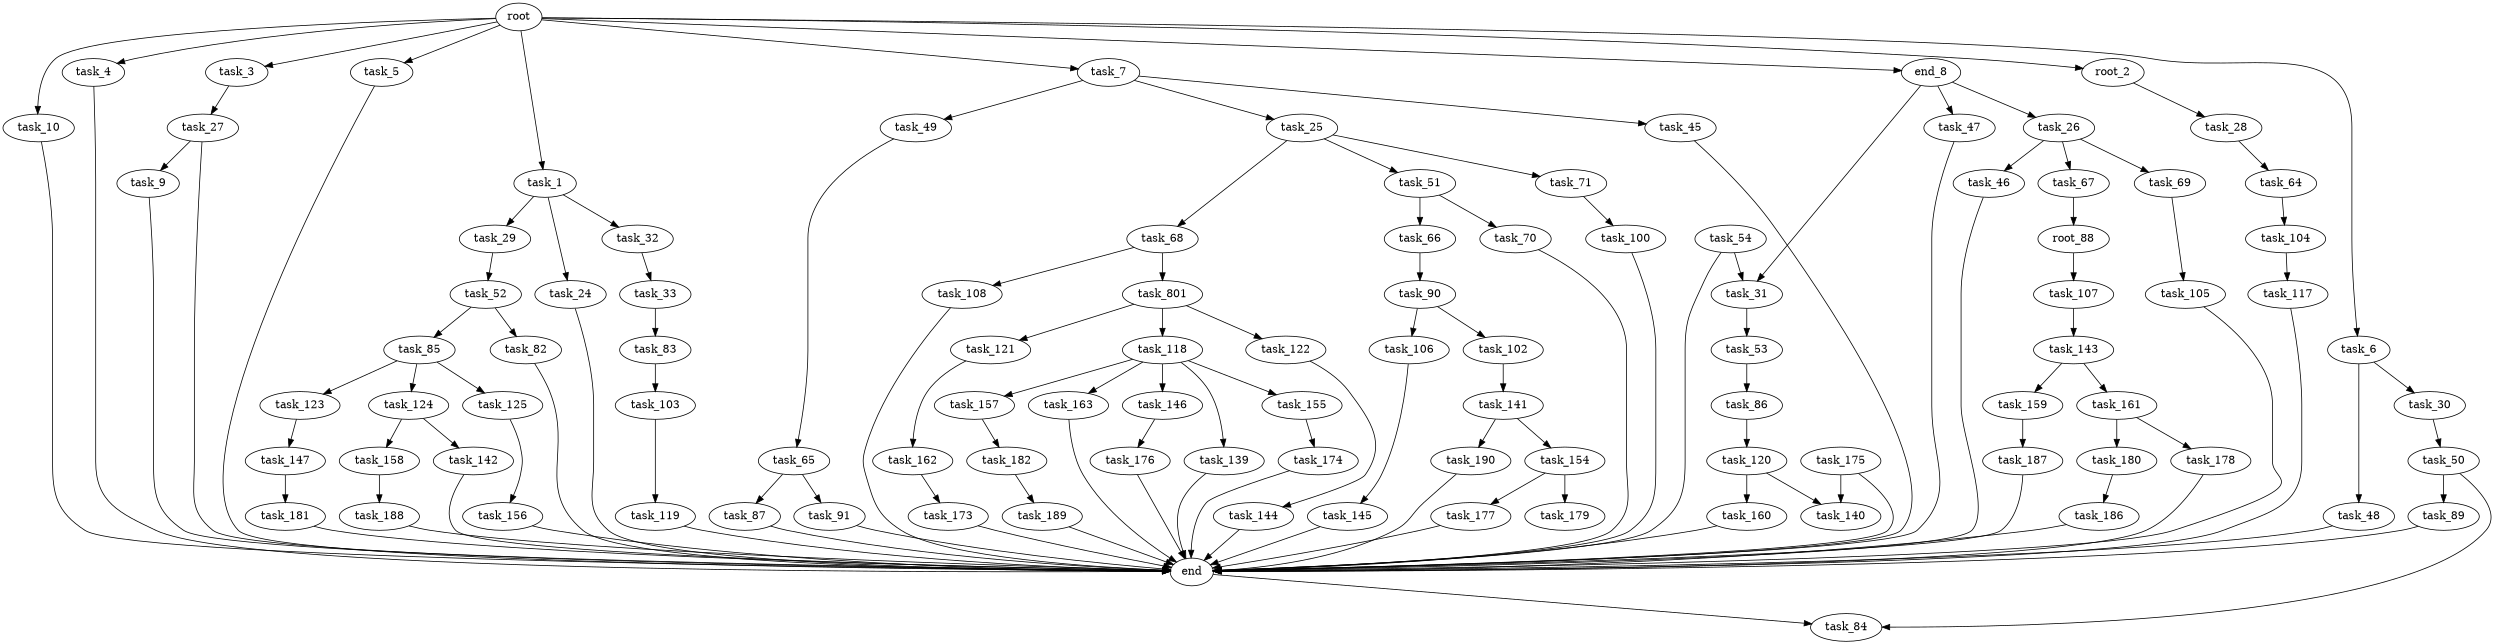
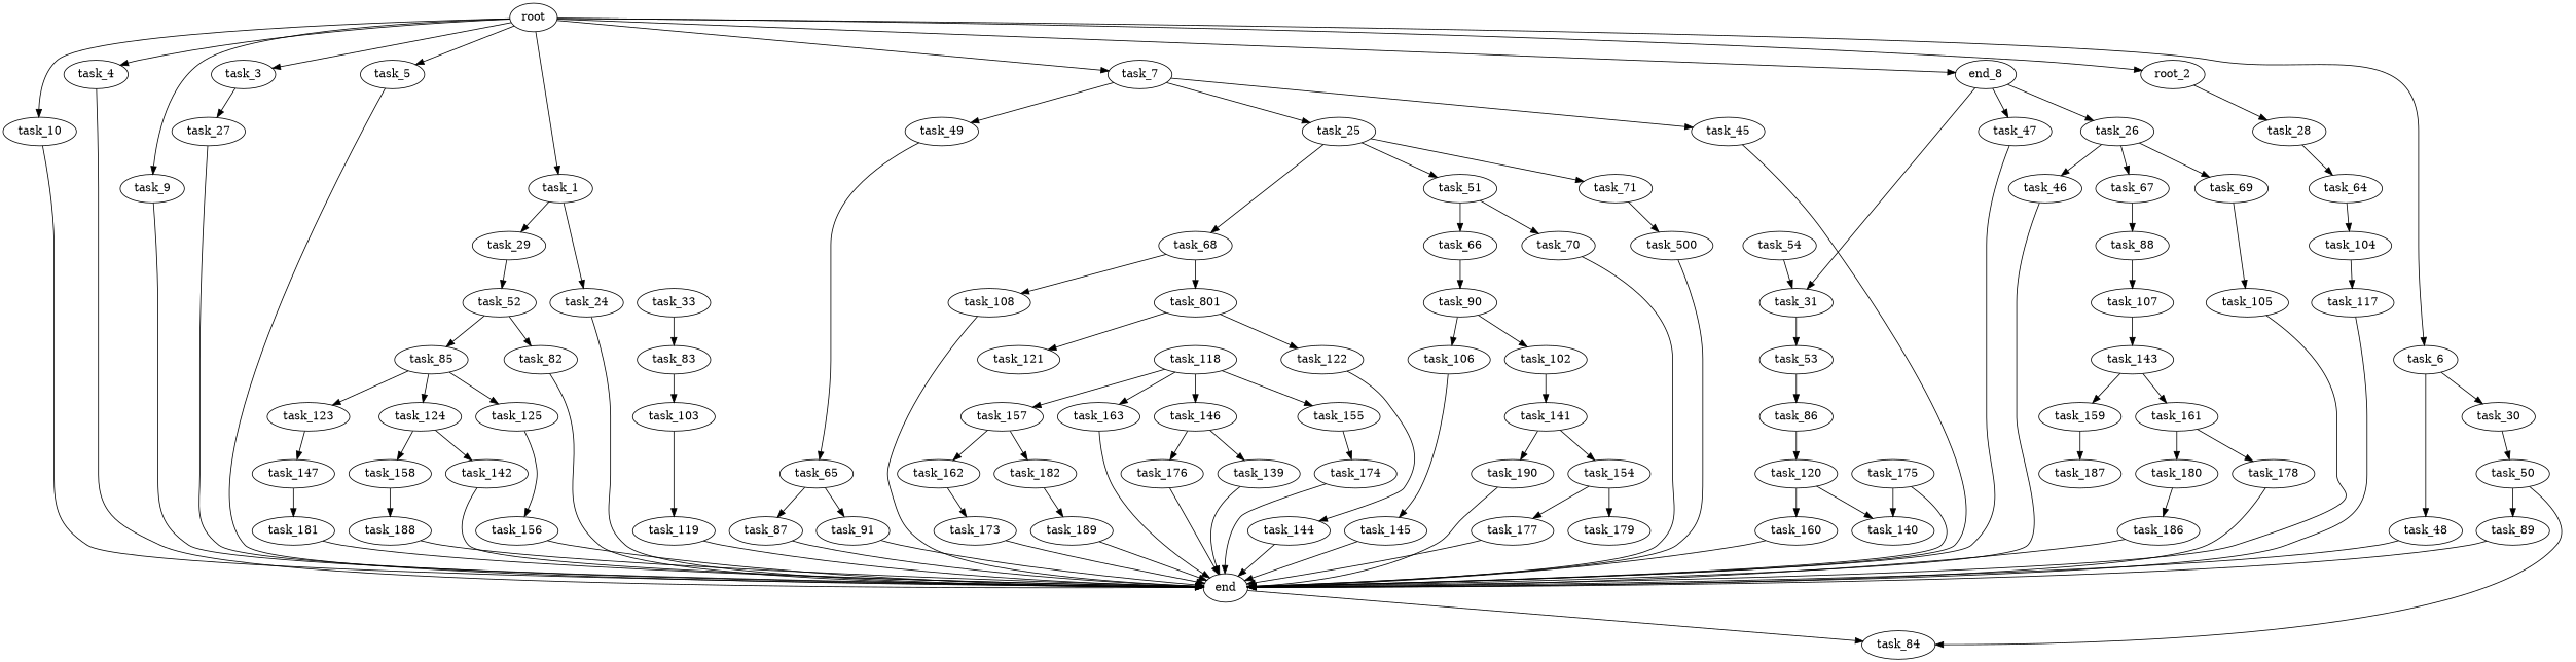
  digraph {
    task_118
    task_139
    task_157
    task_146
    task_155
    task_163
    end
    task_182
    task_176
    task_174
    task_102
    task_141
    task_190
    task_154
    task_65
    task_91
    task_87
    root
    task_10
    n20 [label=root_2]
    task_4
    task_3
    task_9
    task_1
    task_5
    n26 [label=end_8]
    task_6
    task_7
    task_28
    task_27
    task_24
-   task_32
    task_29
    task_31
    task_26
    task_47
    task_30
    task_48
    task_45
    task_25
    task_49
    task_84
    task_142
    task_156
    task_162
    task_173
    task_158
    task_188
    task_105
    task_54
    task_119
    task_71
    task_51
    task_68
-   task_100
+   task_100 [label=task_500]
    task_70
    task_66
    task_108
    n59 [label=task_801]
    task_144
    task_46
    task_82
    task_189
    task_64
    task_104
    task_53
    task_86
    task_50
    task_89
    task_90
    task_106
    task_145
    task_159
    task_187
    task_121
    task_175
    task_140
    task_147
    task_181
    task_122
    task_52
    task_85
    task_123
    task_125
    task_124
    task_186
    task_177
    task_160
    task_117
    task_179
    task_103
    n92 [label=task_33]
    task_83
    task_143
    task_161
    task_178
    task_180
    task_120
    task_107
    task_69
    task_67
-   task_88 [label=root_88]
-   task_118 -> task_139
+   task_88
+   task_146 -> task_139
    task_118 -> task_157
    task_118 -> task_146
    task_118 -> task_155
    task_118 -> task_163
    task_139 -> end
    task_157 -> task_182
    task_146 -> task_176
    task_155 -> task_174
    task_163 -> end
    end -> task_84
    task_182 -> task_189
    task_176 -> end
    task_174 -> end
    task_102 -> task_141
    task_141 -> task_190
    task_141 -> task_154
    task_190 -> end
    task_154 -> task_177
    task_154 -> task_179
    task_65 -> task_91
    task_65 -> task_87
    task_91 -> end
    task_87 -> end
    root -> task_10
    root -> n20
    root -> task_4
    root -> task_3
-   task_27 -> task_9
+   root -> task_9
    root -> task_1
    root -> task_5
    root -> n26
    root -> task_6
    root -> task_7
    task_10 -> end
    n20 -> task_28
    task_4 -> end
    task_3 -> task_27
    task_9 -> end
    task_1 -> task_24
-   task_1 -> task_32
    task_1 -> task_29
    task_5 -> end
    n26 -> task_31
    n26 -> task_26
    n26 -> task_47
    task_6 -> task_30
    task_6 -> task_48
    task_7 -> task_45
    task_7 -> task_25
    task_7 -> task_49
    task_28 -> task_64
    task_27 -> end
    task_24 -> end
-   task_32 -> n92
    task_29 -> task_52
    task_31 -> task_53
    task_26 -> task_46
    task_26 -> task_69
    task_26 -> task_67
    task_47 -> end
    task_30 -> task_50
    task_48 -> end
    task_45 -> end
    task_25 -> task_71
    task_25 -> task_51
    task_25 -> task_68
    task_49 -> task_65
    task_142 -> end
    task_156 -> end
    task_162 -> task_173
    task_173 -> end
    task_158 -> task_188
    task_188 -> end
    task_105 -> end
-   task_54 -> end
    task_54 -> task_31
    task_119 -> end
    task_71 -> task_100
    task_51 -> task_70
    task_51 -> task_66
    task_68 -> task_108
    task_68 -> n59
    task_100 -> end
    task_70 -> end
    task_66 -> task_90
    task_108 -> end
-   n59 -> task_118
    n59 -> task_121
    n59 -> task_122
    task_144 -> end
    task_46 -> end
    task_82 -> end
    task_189 -> end
    task_64 -> task_104
    task_104 -> task_117
    task_53 -> task_86
    task_86 -> task_120
    task_50 -> task_84
    task_50 -> task_89
    task_89 -> end
    task_90 -> task_102
    task_90 -> task_106
    task_106 -> task_145
    task_145 -> end
    task_159 -> task_187
-   task_187 -> end
-   task_121 -> task_162
+   task_157 -> task_162
    task_175 -> end
    task_175 -> task_140
    task_147 -> task_181
    task_181 -> end
    task_122 -> task_144
    task_52 -> task_82
    task_52 -> task_85
    task_85 -> task_123
    task_85 -> task_125
    task_85 -> task_124
    task_123 -> task_147
    task_125 -> task_156
    task_124 -> task_142
    task_124 -> task_158
    task_186 -> end
    task_177 -> end
    task_160 -> end
    task_117 -> end
    task_103 -> task_119
    n92 -> task_83
    task_83 -> task_103
    task_143 -> task_159
    task_143 -> task_161
    task_161 -> task_178
    task_161 -> task_180
    task_178 -> end
    task_180 -> task_186
    task_120 -> task_140
    task_120 -> task_160
    task_107 -> task_143
    task_69 -> task_105
    task_67 -> task_88
    task_88 -> task_107
  }
